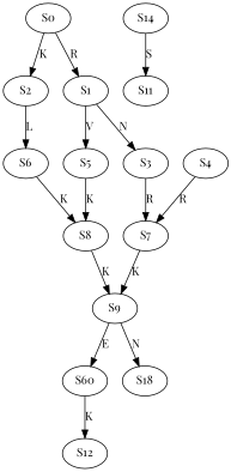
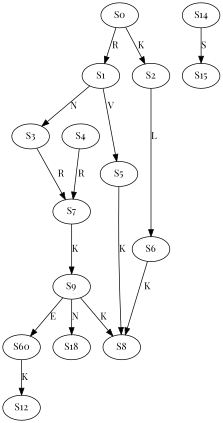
  strict digraph {
    fontname="Playfair Display"
    node [fontname="Playfair Display"]
    edge [fontname="Playfair Display"]
    S0
    S1
    S2
    S3
    S5
    S6
    S7
    S4
    S8
    S9
    n11 [label=S60]
    n12 [label=S18]
    S12
    S14
-   S15 [label=S11]
+   S15
    S0 -> S1 [label=R]
    S0 -> S2 [label=K]
    S1 -> S3 [label=N]
    S1 -> S5 [label=V]
    S2 -> S6 [label=L]
    S3 -> S7 [label=R]
    S5 -> S8 [label=K]
    S6 -> S8 [label=K]
    S7 -> S9 [label=K]
    S4 -> S7 [label=R]
-   S8 -> S9 [label=K]
+   S9 -> S8 [label=K]
    S9 -> n11 [label=E]
    S9 -> n12 [label=N]
    n11 -> S12 [label=K]
    S14 -> S15 [label=S]
  }
